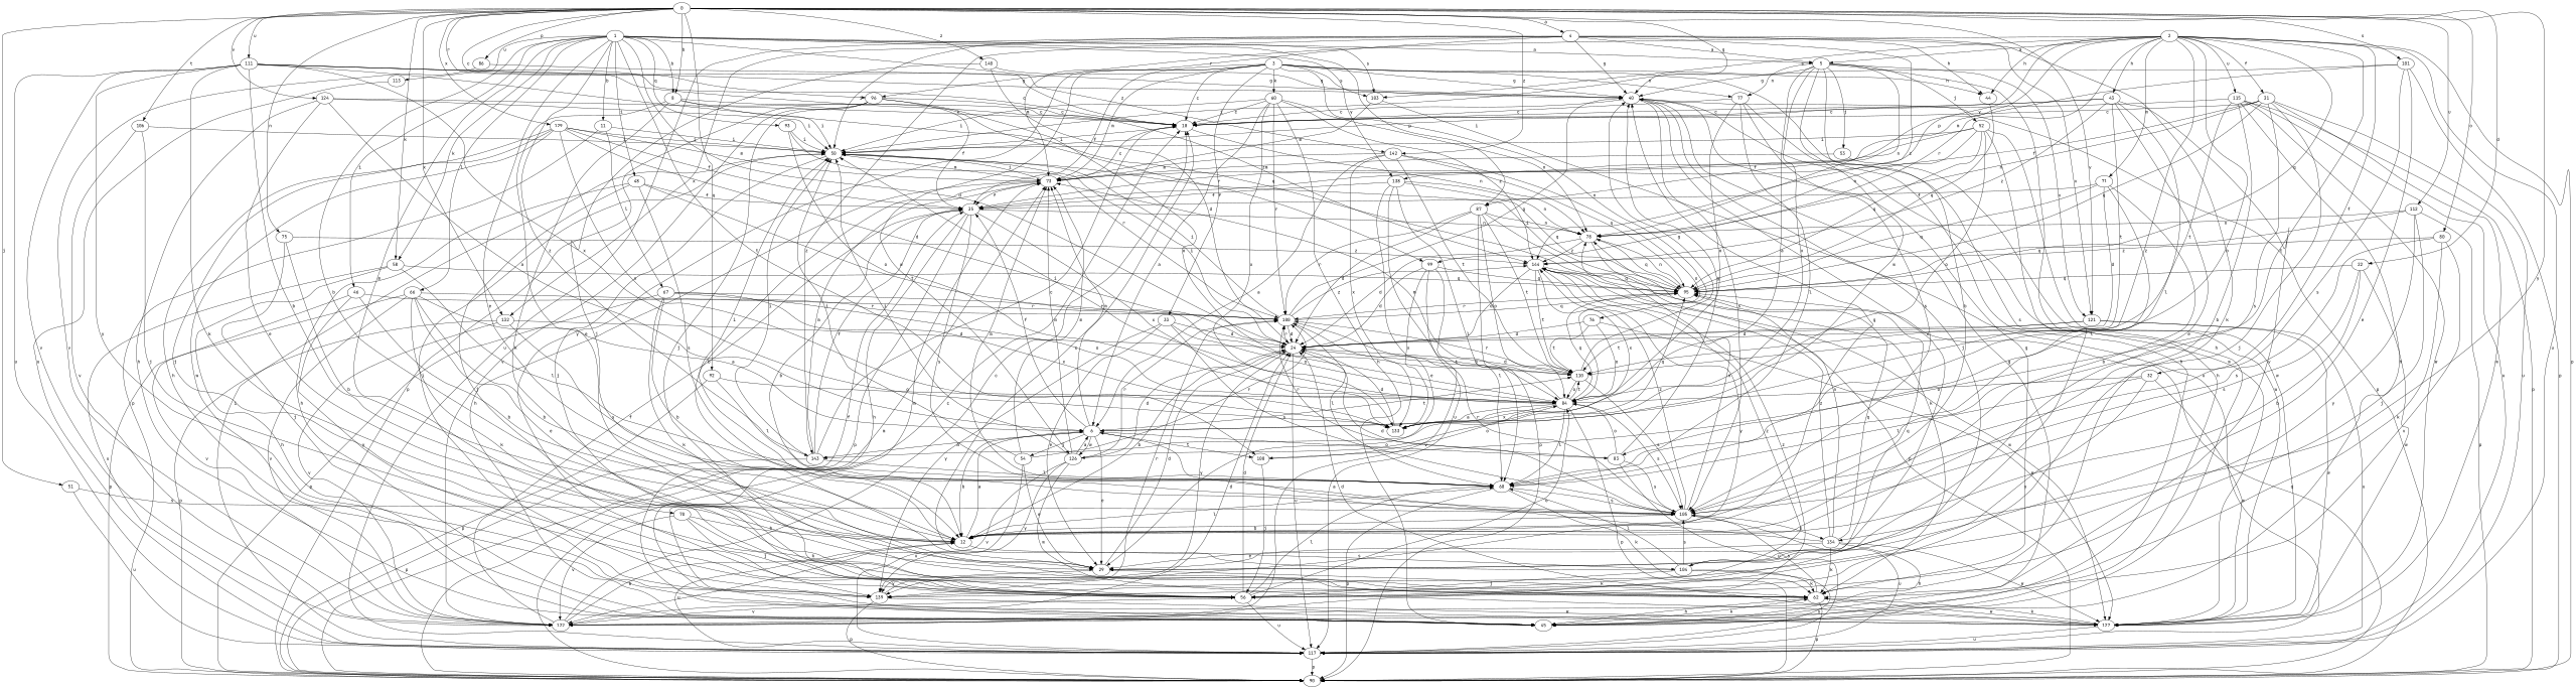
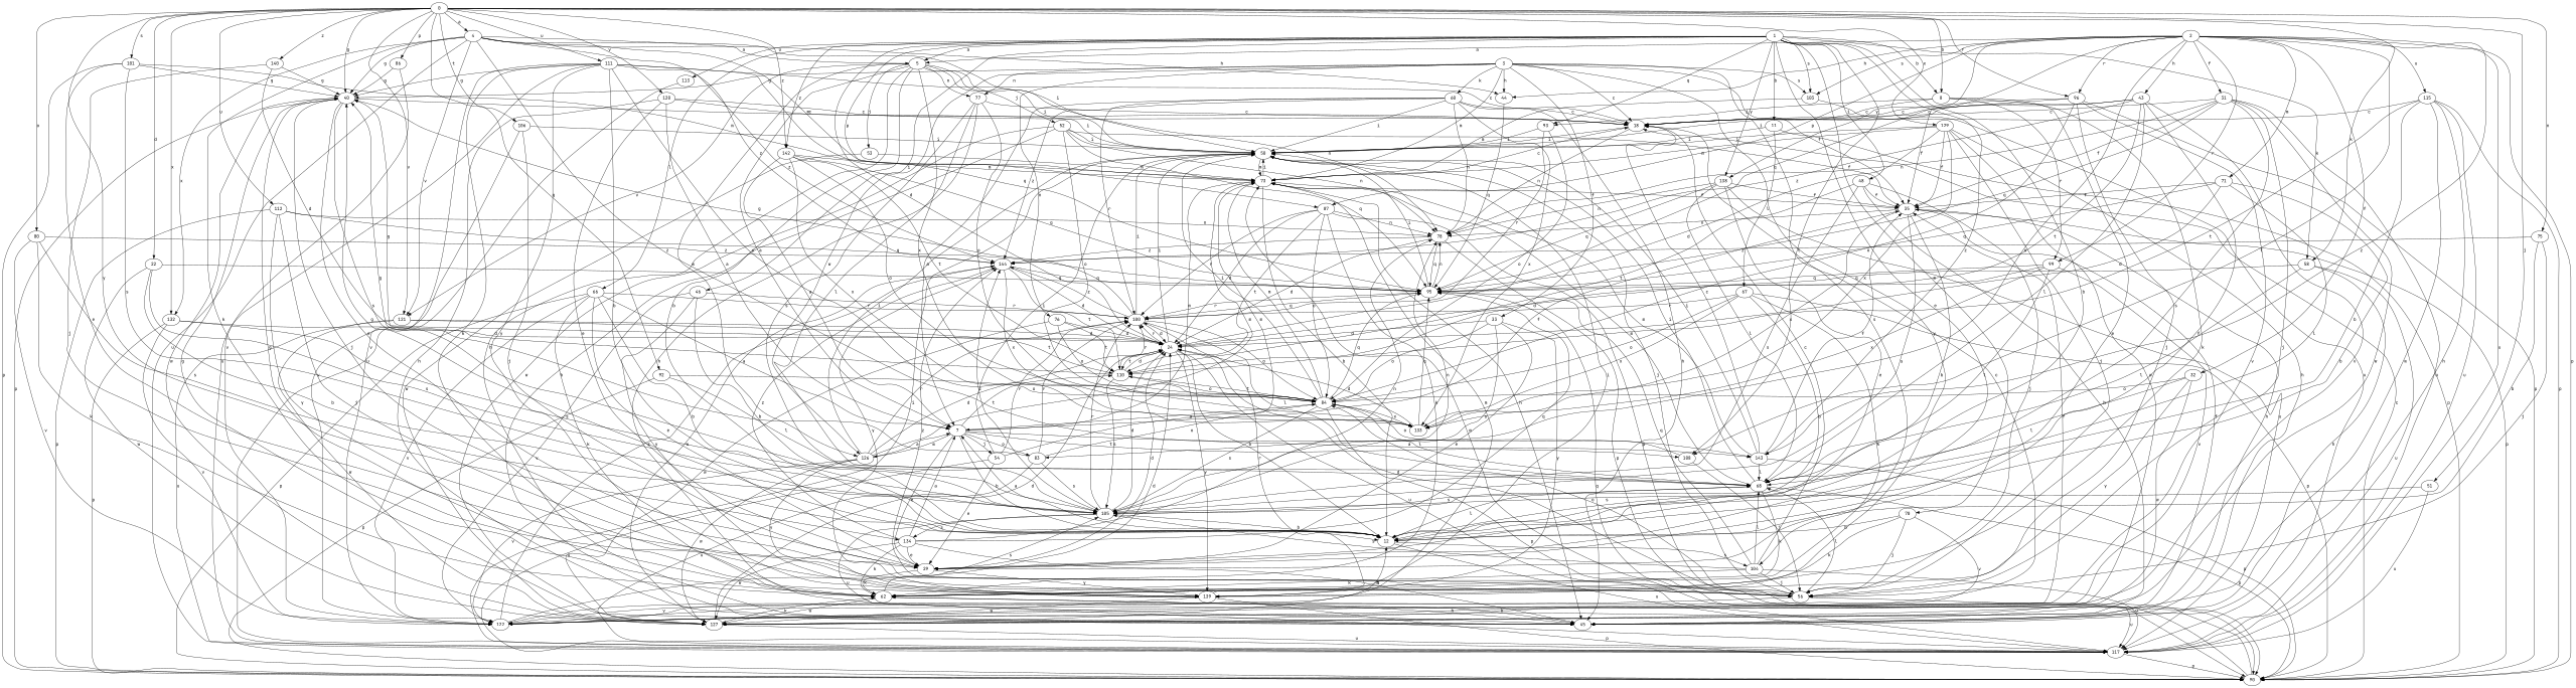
  strict digraph {
    fontname="JetBrains Mono"
    node [fontname="JetBrains Mono"]
    edge [fontname="JetBrains Mono"]
    0
    4
    8
    18
    22
    40
    51
    58
    75
    80
    86
    92
    96
    101
    106
    111
    112
-   120 [label=124]
+   120
    121
    129
    132
    134
    140
    142
    5
    143
    44
    117
    73
    50
    62
    144
    29
    99
    78
    12
    95
    105
    127
    90
    56
    45
    68
    122
    84
    35
    139
    133
-   6
+   6 [label=7]
    24
    110
    1
    11
    46
    48
    66
    70
    87
    93
    103
    108
    113
    138
    77
    126
    52
    53
    67
    104
    100
    2
    n72 [label=31]
    32
    43
    71
    83
    115
    3
    33
    60
    76
    54
    0 -> 4 [label=a]
    0 -> 8 [label=b]
-   0 -> 18 [label=c]
    0 -> 22 [label=d]
    0 -> 40 [label=g]
    0 -> 51 [label=j]
    0 -> 58 [label=k]
    0 -> 75 [label=n]
    0 -> 80 [label=o]
    0 -> 86 [label=p]
    0 -> 92 [label=q]
    0 -> 96 [label=r]
    0 -> 101 [label=s]
    0 -> 106 [label=t]
    0 -> 111 [label=u]
    0 -> 112 [label=u]
    0 -> 120 [label=v]
    0 -> 121 [label=v]
    0 -> 129 [label=x]
    0 -> 132 [label=x]
    0 -> 134 [label=y]
    0 -> 140 [label=z]
    0 -> 142 [label=z]
    4 -> 40 [label=g]
    4 -> 121 [label=v]
    4 -> 132 [label=x]
    4 -> 5 [label=a]
    4 -> 143 [label=z]
    4 -> 44 [label=h]
    4 -> 117 [label=u]
    4 -> 73 [label=m]
    4 -> 50 [label=i]
    4 -> 62 [label=k]
    4 -> 144 [label=z]
    8 -> 18 [label=c]
-   8 -> 50 [label=i]
+   8 -> 93 [label=i]
    8 -> 62 [label=k]
    8 -> 29 [label=e]
    8 -> 99 [label=r]
    18 -> 50 [label=i]
    18 -> 78 [label=n]
    22 -> 12 [label=b]
    22 -> 95 [label=q]
    22 -> 105 [label=s]
    22 -> 127 [label=w]
    40 -> 18 [label=c]
    40 -> 29 [label=e]
    40 -> 105 [label=s]
    40 -> 127 [label=w]
    40 -> 90 [label=p]
    40 -> 56 [label=j]
    51 -> 117 [label=u]
    51 -> 105 [label=s]
    58 -> 117 [label=u]
    58 -> 95 [label=q]
    58 -> 45 [label=h]
    58 -> 68 [label=l]
    75 -> 144 [label=z]
    75 -> 12 [label=b]
    75 -> 56 [label=j]
    80 -> 62 [label=k]
    80 -> 144 [label=z]
    80 -> 105 [label=s]
    80 -> 122 [label=v]
    86 -> 40 [label=g]
    86 -> 122 [label=v]
    92 -> 90 [label=p]
    92 -> 68 [label=l]
    92 -> 84 [label=o]
    96 -> 18 [label=c]
    96 -> 90 [label=p]
    96 -> 56 [label=j]
    96 -> 122 [label=v]
    96 -> 84 [label=o]
    96 -> 35 [label=f]
    101 -> 40 [label=g]
    101 -> 73 [label=m]
    101 -> 29 [label=e]
    101 -> 105 [label=s]
    101 -> 90 [label=p]
    106 -> 50 [label=i]
    106 -> 56 [label=j]
    106 -> 122 [label=v]
    111 -> 18 [label=c]
    111 -> 40 [label=g]
    111 -> 117 [label=u]
    111 -> 62 [label=k]
    111 -> 144 [label=z]
    111 -> 12 [label=b]
    111 -> 95 [label=q]
    111 -> 122 [label=v]
    111 -> 139 [label=y]
    111 -> 133 [label=x]
    112 -> 78 [label=n]
    112 -> 95 [label=q]
    112 -> 90 [label=p]
    112 -> 56 [label=j]
    112 -> 139 [label=y]
    120 -> 18 [label=c]
    120 -> 50 [label=i]
    120 -> 29 [label=e]
    120 -> 45 [label=h]
    120 -> 6 [label=a]
    121 -> 117 [label=u]
    121 -> 127 [label=w]
    121 -> 24 [label=d]
    121 -> 110 [label=t]
    129 -> 73 [label=m]
    129 -> 50 [label=i]
    129 -> 127 [label=w]
    129 -> 56 [label=j]
    129 -> 45 [label=h]
    129 -> 35 [label=f]
    129 -> 133 [label=x]
    129 -> 24 [label=d]
    132 -> 105 [label=s]
    132 -> 90 [label=p]
    132 -> 122 [label=v]
    132 -> 24 [label=d]
    134 -> 62 [label=k]
    134 -> 144 [label=z]
    134 -> 29 [label=e]
    134 -> 78 [label=n]
    134 -> 95 [label=q]
    134 -> 127 [label=w]
    134 -> 45 [label=h]
    134 -> 6 [label=a]
    140 -> 40 [label=g]
    140 -> 56 [label=j]
    140 -> 24 [label=d]
    142 -> 73 [label=m]
    142 -> 95 [label=q]
    142 -> 84 [label=o]
    142 -> 133 [label=x]
    142 -> 6 [label=a]
    142 -> 110 [label=t]
    5 -> 121 [label=v]
    5 -> 50 [label=i]
    5 -> 78 [label=n]
    5 -> 12 [label=b]
    5 -> 45 [label=h]
    5 -> 133 [label=x]
    5 -> 6 [label=a]
    5 -> 77 [label=n]
    5 -> 126 [label=w]
    5 -> 52 [label=j]
    5 -> 53 [label=j]
    143 -> 18 [label=c]
    143 -> 73 [label=m]
    143 -> 50 [label=i]
    143 -> 90 [label=p]
    143 -> 68 [label=l]
    143 -> 35 [label=f]
    44 -> 95 [label=q]
    117 -> 50 [label=i]
    117 -> 90 [label=p]
    73 -> 18 [label=c]
    73 -> 50 [label=i]
    73 -> 12 [label=b]
    73 -> 45 [label=h]
    73 -> 35 [label=f]
    50 -> 73 [label=m]
    50 -> 56 [label=j]
    62 -> 40 [label=g]
    62 -> 105 [label=s]
    62 -> 127 [label=w]
-   62 -> 90 [label=p]
    62 -> 45 [label=h]
    144 -> 95 [label=q]
    144 -> 127 [label=w]
    144 -> 139 [label=y]
    144 -> 133 [label=x]
    144 -> 24 [label=d]
    144 -> 110 [label=t]
    29 -> 62 [label=k]
    29 -> 139 [label=y]
    29 -> 24 [label=d]
    99 -> 95 [label=q]
    99 -> 68 [label=l]
    99 -> 122 [label=v]
    99 -> 133 [label=x]
    99 -> 24 [label=d]
    78 -> 144 [label=z]
    78 -> 95 [label=q]
    78 -> 90 [label=p]
    78 -> 24 [label=d]
    12 -> 40 [label=g]
    12 -> 117 [label=u]
    12 -> 68 [label=l]
    12 -> 6 [label=a]
    12 -> 104 [label=s]
    95 -> 50 [label=i]
    95 -> 78 [label=n]
    95 -> 100 [label=r]
    105 -> 134 [label=s]
    105 -> 117 [label=u]
    105 -> 144 [label=z]
    105 -> 78 [label=n]
    105 -> 12 [label=b]
    105 -> 24 [label=d]
    105 -> 100 [label=r]
    127 -> 117 [label=u]
    127 -> 73 [label=m]
    127 -> 62 [label=k]
    127 -> 24 [label=d]
    90 -> 18 [label=c]
    90 -> 73 [label=m]
    90 -> 95 [label=q]
    56 -> 117 [label=u]
    56 -> 144 [label=z]
    56 -> 68 [label=l]
    56 -> 122 [label=v]
    56 -> 84 [label=o]
    56 -> 24 [label=d]
    45 -> 40 [label=g]
    45 -> 62 [label=k]
    45 -> 35 [label=f]
    68 -> 73 [label=m]
    68 -> 50 [label=i]
    68 -> 62 [label=k]
    68 -> 105 [label=s]
    68 -> 90 [label=p]
    122 -> 18 [label=c]
    122 -> 144 [label=z]
    122 -> 12 [label=b]
    122 -> 35 [label=f]
    122 -> 24 [label=d]
    84 -> 73 [label=m]
    84 -> 50 [label=i]
    84 -> 95 [label=q]
    84 -> 105 [label=s]
    84 -> 90 [label=p]
    84 -> 68 [label=l]
    84 -> 133 [label=x]
    84 -> 6 [label=a]
    84 -> 110 [label=t]
    35 -> 78 [label=n]
    35 -> 12 [label=b]
    35 -> 105 [label=s]
    35 -> 90 [label=p]
    35 -> 45 [label=h]
    35 -> 133 [label=x]
    139 -> 50 [label=i]
    139 -> 127 [label=w]
    139 -> 90 [label=p]
    139 -> 100 [label=r]
    133 -> 95 [label=q]
    133 -> 24 [label=d]
    6 -> 143 [label=a]
    6 -> 73 [label=m]
    6 -> 29 [label=e]
    6 -> 12 [label=b]
    6 -> 35 [label=f]
    6 -> 110 [label=t]
    6 -> 108 [label=t]
    6 -> 126 [label=w]
    6 -> 83 [label=o]
    6 -> 54 [label=j]
    24 -> 117 [label=u]
    24 -> 50 [label=i]
    24 -> 12 [label=b]
    24 -> 139 [label=y]
    24 -> 110 [label=t]
    24 -> 100 [label=r]
    110 -> 40 [label=g]
    110 -> 105 [label=s]
    110 -> 84 [label=o]
    110 -> 24 [label=d]
    110 -> 100 [label=r]
    1 -> 8 [label=b]
    1 -> 58 [label=k]
    1 -> 142 [label=z]
    1 -> 5 [label=a]
    1 -> 143 [label=z]
    1 -> 29 [label=e]
    1 -> 12 [label=b]
    1 -> 24 [label=d]
    1 -> 11 [label=b]
    1 -> 46 [label=i]
    1 -> 48 [label=i]
    1 -> 66 [label=l]
    1 -> 70 [label=m]
    1 -> 87 [label=p]
    1 -> 93 [label=q]
    1 -> 103 [label=s]
    1 -> 108 [label=t]
    1 -> 113 [label=u]
    1 -> 138 [label=y]
    11 -> 50 [label=i]
    11 -> 90 [label=p]
    11 -> 67 [label=l]
    46 -> 12 [label=b]
    46 -> 122 [label=v]
    46 -> 139 [label=y]
    46 -> 100 [label=r]
    48 -> 105 [label=s]
    48 -> 56 [label=j]
    48 -> 45 [label=h]
    48 -> 35 [label=f]
    48 -> 110 [label=t]
    66 -> 62 [label=k]
    66 -> 29 [label=e]
    66 -> 12 [label=b]
    66 -> 90 [label=p]
    66 -> 122 [label=v]
    66 -> 6 [label=a]
    66 -> 100 [label=r]
    70 -> 62 [label=k]
    70 -> 12 [label=b]
    70 -> 56 [label=j]
    70 -> 122 [label=v]
    87 -> 62 [label=k]
    87 -> 78 [label=n]
    87 -> 90 [label=p]
    87 -> 84 [label=o]
    87 -> 24 [label=d]
    87 -> 110 [label=t]
    87 -> 100 [label=r]
    93 -> 50 [label=i]
    93 -> 84 [label=o]
    93 -> 100 [label=r]
    103 -> 117 [label=u]
    103 -> 73 [label=m]
    108 -> 56 [label=j]
    108 -> 84 [label=o]
    113 -> 117 [label=u]
    138 -> 117 [label=u]
    138 -> 29 [label=e]
    138 -> 78 [label=n]
    138 -> 95 [label=q]
    138 -> 68 [label=l]
    138 -> 35 [label=f]
    77 -> 18 [label=c]
    77 -> 105 [label=s]
    77 -> 45 [label=h]
    77 -> 68 [label=l]
    77 -> 84 [label=o]
    126 -> 73 [label=m]
    126 -> 50 [label=i]
    126 -> 127 [label=w]
    126 -> 122 [label=v]
    126 -> 139 [label=y]
    126 -> 6 [label=a]
    126 -> 24 [label=d]
    126 -> 100 [label=r]
    52 -> 50 [label=i]
    52 -> 78 [label=n]
    52 -> 95 [label=q]
    52 -> 127 [label=w]
    52 -> 45 [label=h]
    52 -> 84 [label=o]
    52 -> 35 [label=f]
    53 -> 73 [label=m]
    53 -> 127 [label=w]
    67 -> 62 [label=k]
    67 -> 12 [label=b]
    67 -> 90 [label=p]
    67 -> 84 [label=o]
    67 -> 133 [label=x]
    67 -> 100 [label=r]
    104 -> 18 [label=c]
    104 -> 117 [label=u]
    104 -> 62 [label=k]
    104 -> 95 [label=q]
    104 -> 105 [label=s]
    104 -> 56 [label=j]
    104 -> 68 [label=l]
    100 -> 40 [label=g]
    100 -> 50 [label=i]
    100 -> 144 [label=z]
    100 -> 95 [label=q]
    100 -> 68 [label=l]
    100 -> 84 [label=o]
    100 -> 24 [label=d]
    2 -> 96 [label=r]
    2 -> 5 [label=a]
    2 -> 143 [label=z]
    2 -> 44 [label=h]
    2 -> 117 [label=u]
    2 -> 99 [label=r]
    2 -> 95 [label=q]
    2 -> 90 [label=p]
    2 -> 87 [label=p]
    2 -> 103 [label=s]
    2 -> 108 [label=t]
    2 -> 138 [label=y]
    2 -> n72 [label=f]
    2 -> 32 [label=f]
    2 -> 43 [label=h]
    2 -> 71 [label=m]
    2 -> 83 [label=o]
    2 -> 115 [label=u]
    n72 -> 18 [label=c]
    n72 -> 117 [label=u]
    n72 -> 78 [label=n]
    n72 -> 95 [label=q]
    n72 -> 105 [label=s]
    n72 -> 127 [label=w]
    n72 -> 56 [label=j]
    n72 -> 35 [label=f]
    32 -> 127 [label=w]
    32 -> 68 [label=l]
    32 -> 84 [label=o]
    32 -> 139 [label=y]
    43 -> 18 [label=c]
    43 -> 50 [label=i]
    43 -> 144 [label=z]
-   43 -> 29 [label=e]
+   43 -> 29 [label=f]
    43 -> 68 [label=l]
    43 -> 122 [label=v]
    43 -> 110 [label=t]
    71 -> 12 [label=b]
    71 -> 95 [label=q]
    71 -> 68 [label=l]
    71 -> 35 [label=f]
    71 -> 24 [label=d]
    83 -> 40 [label=g]
    83 -> 117 [label=u]
    83 -> 105 [label=s]
    83 -> 84 [label=o]
    83 -> 100 [label=r]
    115 -> 18 [label=c]
    115 -> 117 [label=u]
    115 -> 12 [label=b]
    115 -> 127 [label=w]
    115 -> 90 [label=p]
    115 -> 45 [label=h]
    115 -> 110 [label=t]
    3 -> 18 [label=c]
    3 -> 40 [label=g]
    3 -> 44 [label=h]
    3 -> 73 [label=m]
    3 -> 35 [label=f]
    3 -> 139 [label=y]
    3 -> 103 [label=s]
    3 -> 77 [label=n]
    3 -> 126 [label=w]
    3 -> 104 [label=s]
    3 -> 33 [label=f]
    3 -> 60 [label=k]
    3 -> 76 [label=n]
    33 -> 29 [label=e]
    33 -> 105 [label=s]
    33 -> 84 [label=o]
    33 -> 139 [label=y]
    33 -> 24 [label=d]
    60 -> 18 [label=c]
    60 -> 50 [label=i]
    60 -> 144 [label=z]
    60 -> 78 [label=n]
    60 -> 45 [label=h]
    60 -> 133 [label=x]
    60 -> 6 [label=a]
    60 -> 100 [label=r]
    76 -> 127 [label=w]
    76 -> 84 [label=o]
    76 -> 24 [label=d]
    76 -> 110 [label=t]
    54 -> 117 [label=u]
    54 -> 73 [label=m]
    54 -> 50 [label=i]
    54 -> 29 [label=e]
    54 -> 100 [label=r]
  }
